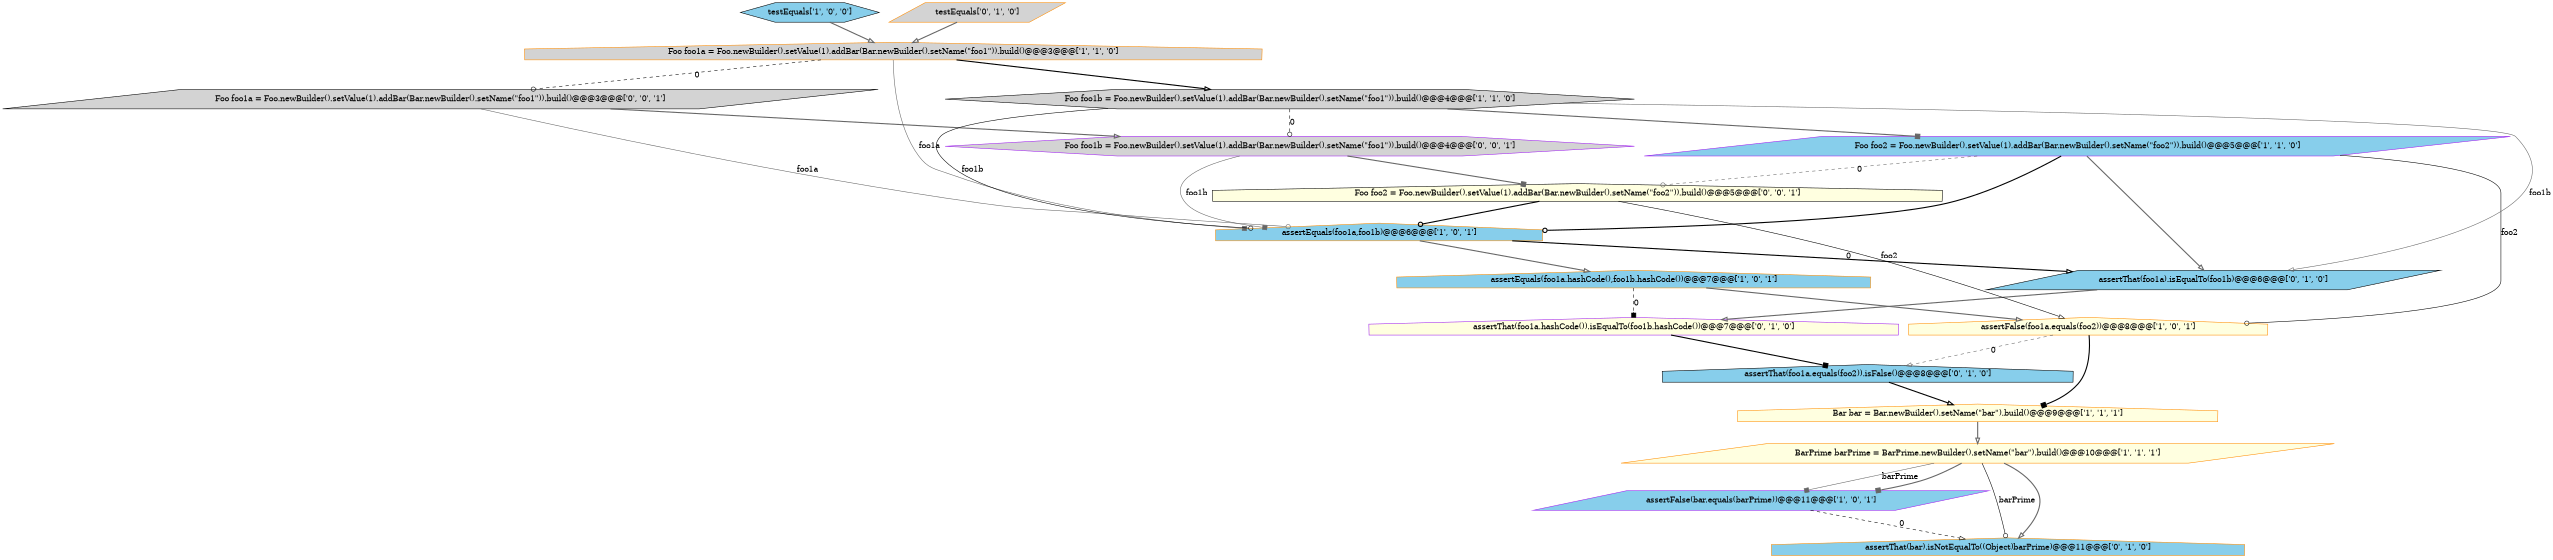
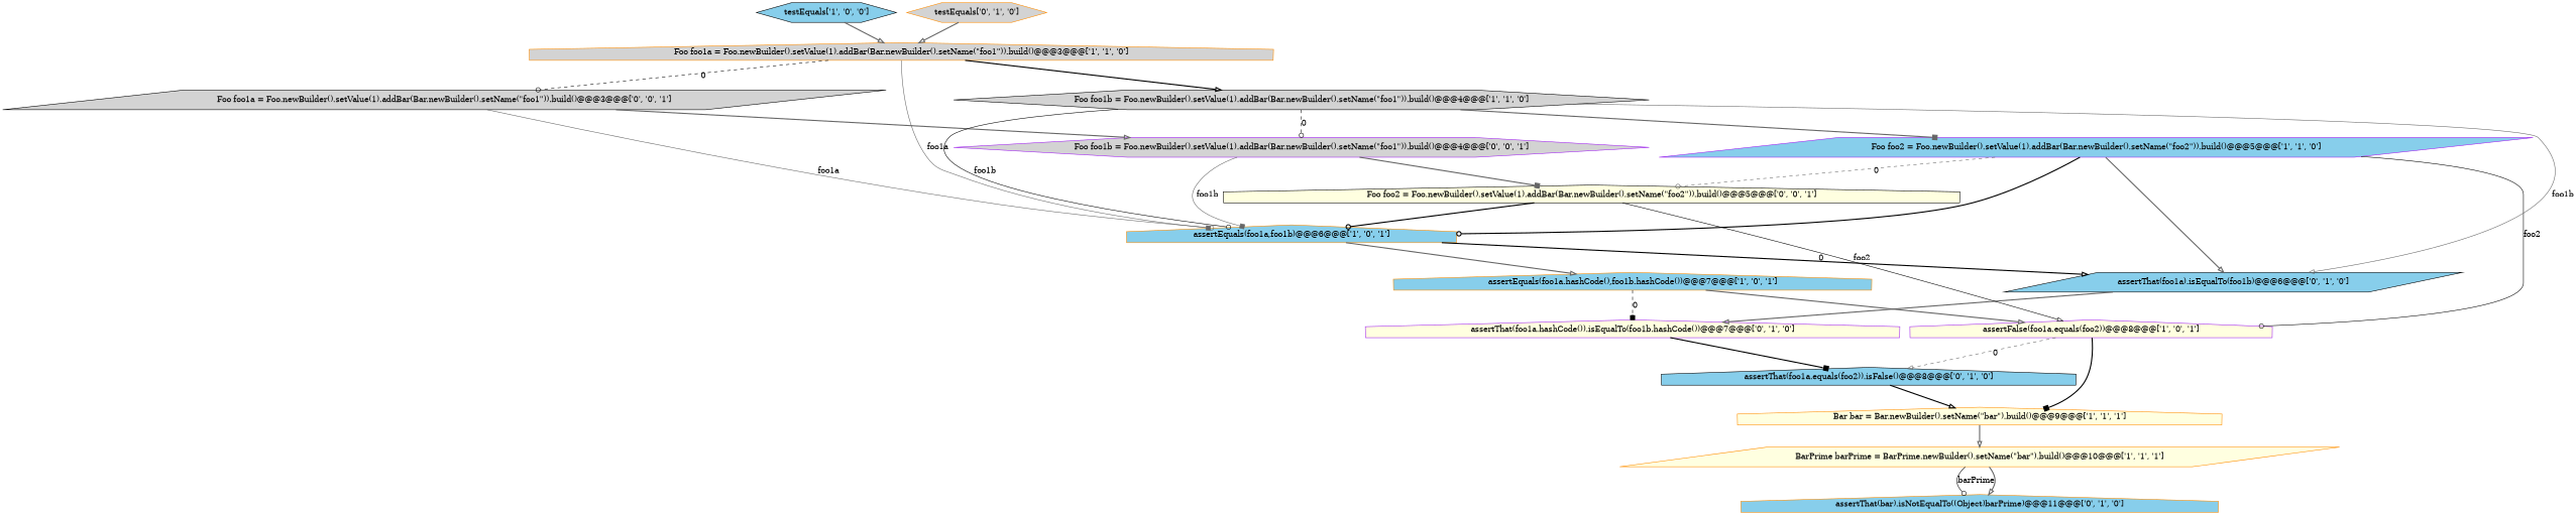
  digraph {
    node [color=darkorange fillcolor=skyblue shape=house style=filled]
    edge [arrowhead=onormal color=gray40 style=bold]
    n1 [color=black fillcolor=lightgrey label="Foo foo1a = Foo.newBuilder().setValue(1).addBar(Bar.newBuilder().setName(\"foo1\")).build()@@@3@@@['0', '0', '1']" shape=parallelogram]
    n2 [label="assertEquals(foo1a,foo1b)@@@6@@@['1', '0', '1']"]
    n3 [color=purple fillcolor=lightgrey label="Foo foo1b = Foo.newBuilder().setValue(1).addBar(Bar.newBuilder().setName(\"foo1\")).build()@@@4@@@['0', '0', '1']" shape=hexagon]
    n4 [fillcolor=lightyellow label="BarPrime barPrime = BarPrime.newBuilder().setName(\"bar\").build()@@@10@@@['1', '1', '1']" shape=parallelogram]
-   n5 [color=purple label="assertFalse(bar.equals(barPrime))@@@11@@@['1', '0', '1']" shape=parallelogram]
    n6 [label="assertThat(bar).isNotEqualTo((Object)barPrime)@@@11@@@['0', '1', '0']"]
    n7 [color=black label="assertThat(foo1a.equals(foo2)).isFalse()@@@8@@@['0', '1', '0']"]
    n8 [fillcolor=lightyellow label="Bar bar = Bar.newBuilder().setName(\"bar\").build()@@@9@@@['1', '1', '1']"]
    n9 [color=purple label="Foo foo2 = Foo.newBuilder().setValue(1).addBar(Bar.newBuilder().setName(\"foo2\")).build()@@@5@@@['1', '1', '0']" shape=parallelogram]
    n10 [color=black label="assertThat(foo1a).isEqualTo(foo1b)@@@6@@@['0', '1', '0']" shape=parallelogram]
    n11 [color=black fillcolor=lightyellow label="Foo foo2 = Foo.newBuilder().setValue(1).addBar(Bar.newBuilder().setName(\"foo2\")).build()@@@5@@@['0', '0', '1']"]
-   n12 [fillcolor=lightyellow label="assertFalse(foo1a.equals(foo2))@@@8@@@['1', '0', '1']"]
+   n12 [color=purple fillcolor=lightyellow label="assertFalse(foo1a.equals(foo2))@@@8@@@['1', '0', '1']"]
    n13 [color=purple fillcolor=lightyellow label="assertThat(foo1a.hashCode()).isEqualTo(foo1b.hashCode())@@@7@@@['0', '1', '0']"]
    n14 [label="assertEquals(foo1a.hashCode(),foo1b.hashCode())@@@7@@@['1', '0', '1']"]
    n15 [color=black label="testEquals['1', '0', '0']" shape=hexagon]
    n16 [fillcolor=lightgrey label="Foo foo1a = Foo.newBuilder().setValue(1).addBar(Bar.newBuilder().setName(\"foo1\")).build()@@@3@@@['1', '1', '0']"]
    n17 [color=black fillcolor=lightgrey label="Foo foo1b = Foo.newBuilder().setValue(1).addBar(Bar.newBuilder().setName(\"foo1\")).build()@@@4@@@['1', '1', '0']" shape=hexagon]
-   n18 [fillcolor=lightgrey label="testEquals['0', '1', '0']" shape=parallelogram]
+   n18 [fillcolor=lightgrey label="testEquals['0', '1', '0']" shape=hexagon]
    n1 -> n2 [arrowhead=odot label=foo1a style=solid]
    n1 -> n3
    n2 -> n10 [color=black label=0]
    n2 -> n14
    n3 -> n2 [arrowhead=box label=foo1b style=solid]
    n3 -> n11 [arrowhead=box]
-   n4 -> n5 [arrowhead=box label=barPrime style=solid]
-   n4 -> n5 [arrowhead=box]
    n4 -> n6 [arrowhead=odot color=black label=barPrime style=solid]
    n4 -> n6
-   n5 -> n6 [color=black label=0 style=dashed]
    n7 -> n8 [color=black]
    n8 -> n4
    n9 -> n2 [arrowhead=odot color=black]
    n9 -> n10
    n9 -> n11 [arrowhead=odot label=0 style=dashed]
    n9 -> n12 [arrowhead=odot color=black label=foo2 style=solid]
    n10 -> n13
    n11 -> n2 [arrowhead=odot color=black]
    n11 -> n12 [color=black label=foo2 style=solid]
    n12 -> n7 [label=0 style=dashed]
    n12 -> n8 [arrowhead=box color=black]
    n13 -> n7 [arrowhead=box color=black]
    n14 -> n12
    n14 -> n13 [arrowhead=box color=black label=0 style=dashed]
    n15 -> n16
    n16 -> n1 [arrowhead=odot color=black label=0 style=dashed]
    n16 -> n2 [arrowhead=box label=foo1a style=solid]
    n16 -> n17 [color=black]
    n17 -> n2 [arrowhead=odot color=black label=foo1b style=solid]
    n17 -> n3 [arrowhead=odot color=black label=0 style=dashed]
    n17 -> n9 [arrowhead=box]
    n17 -> n10 [label=foo1b style=solid]
    n18 -> n16
  }
